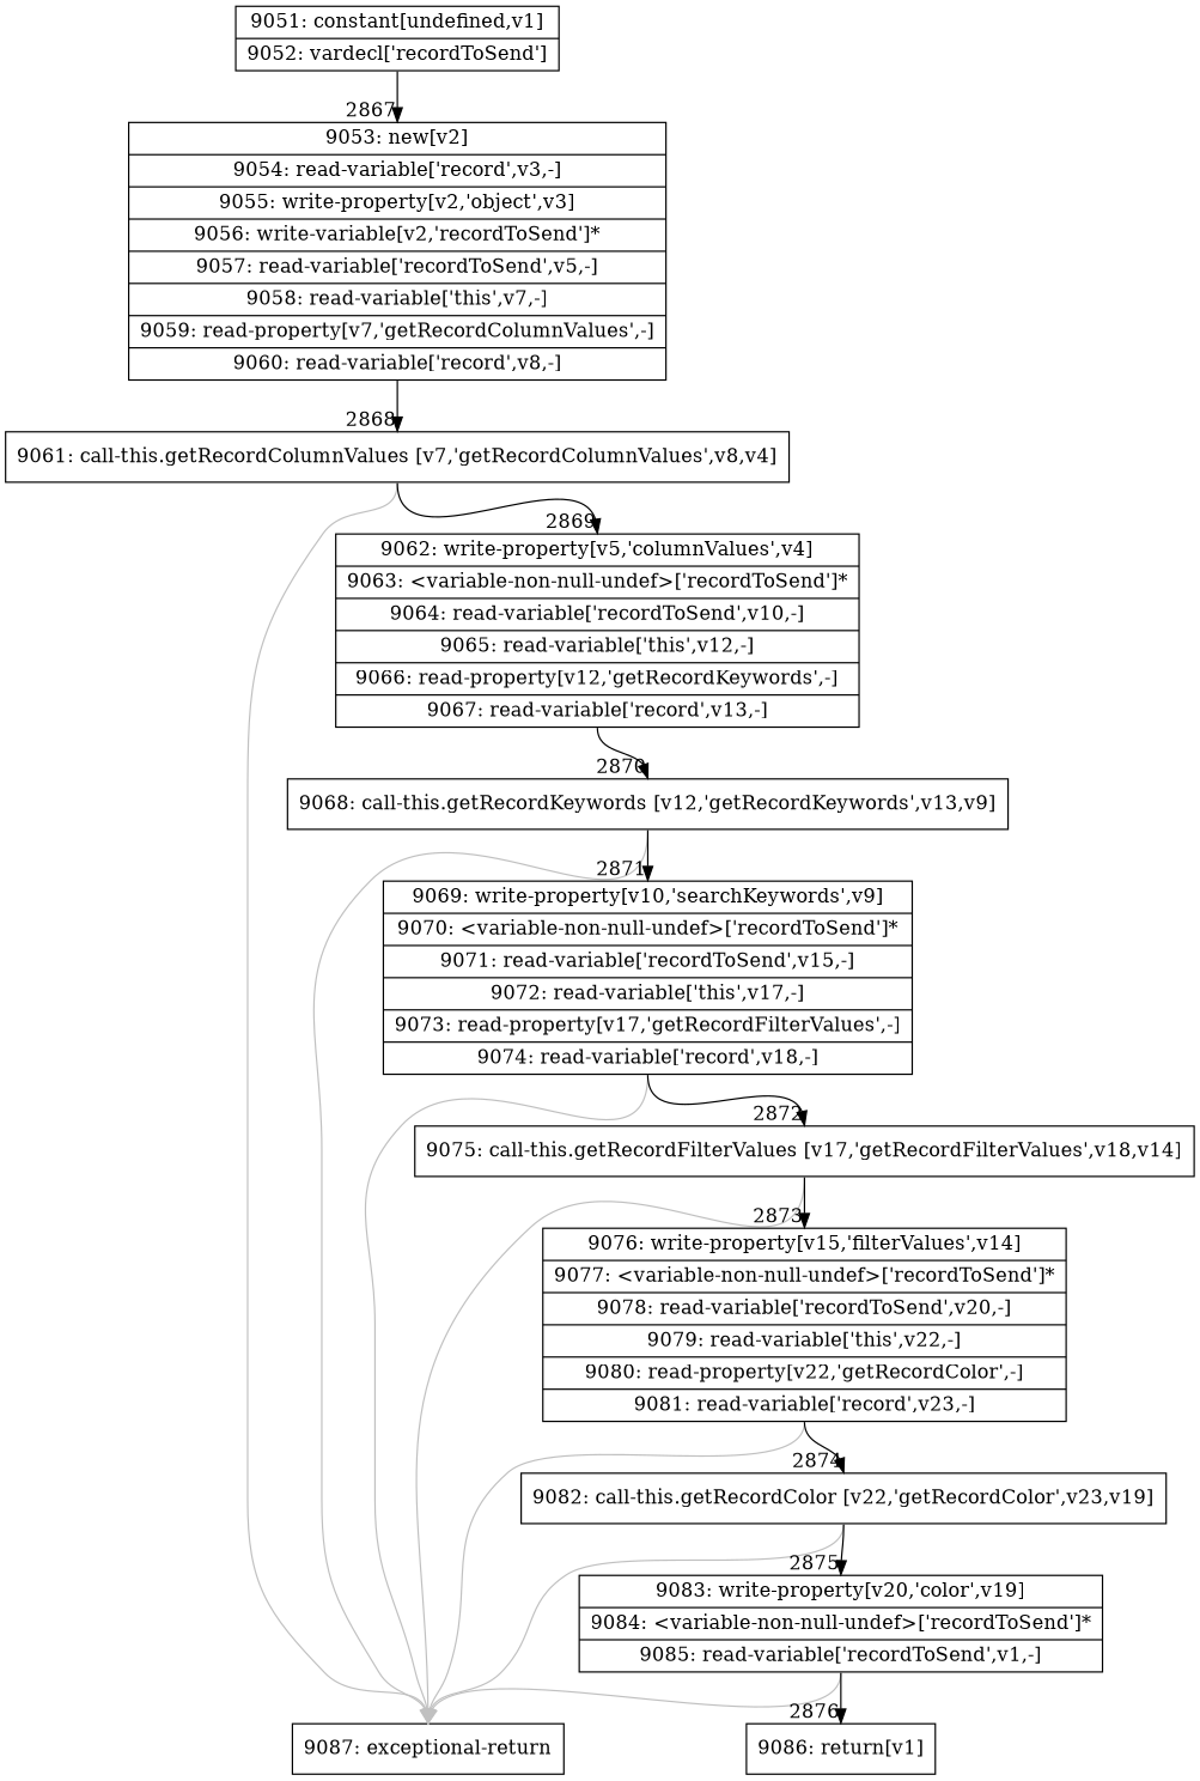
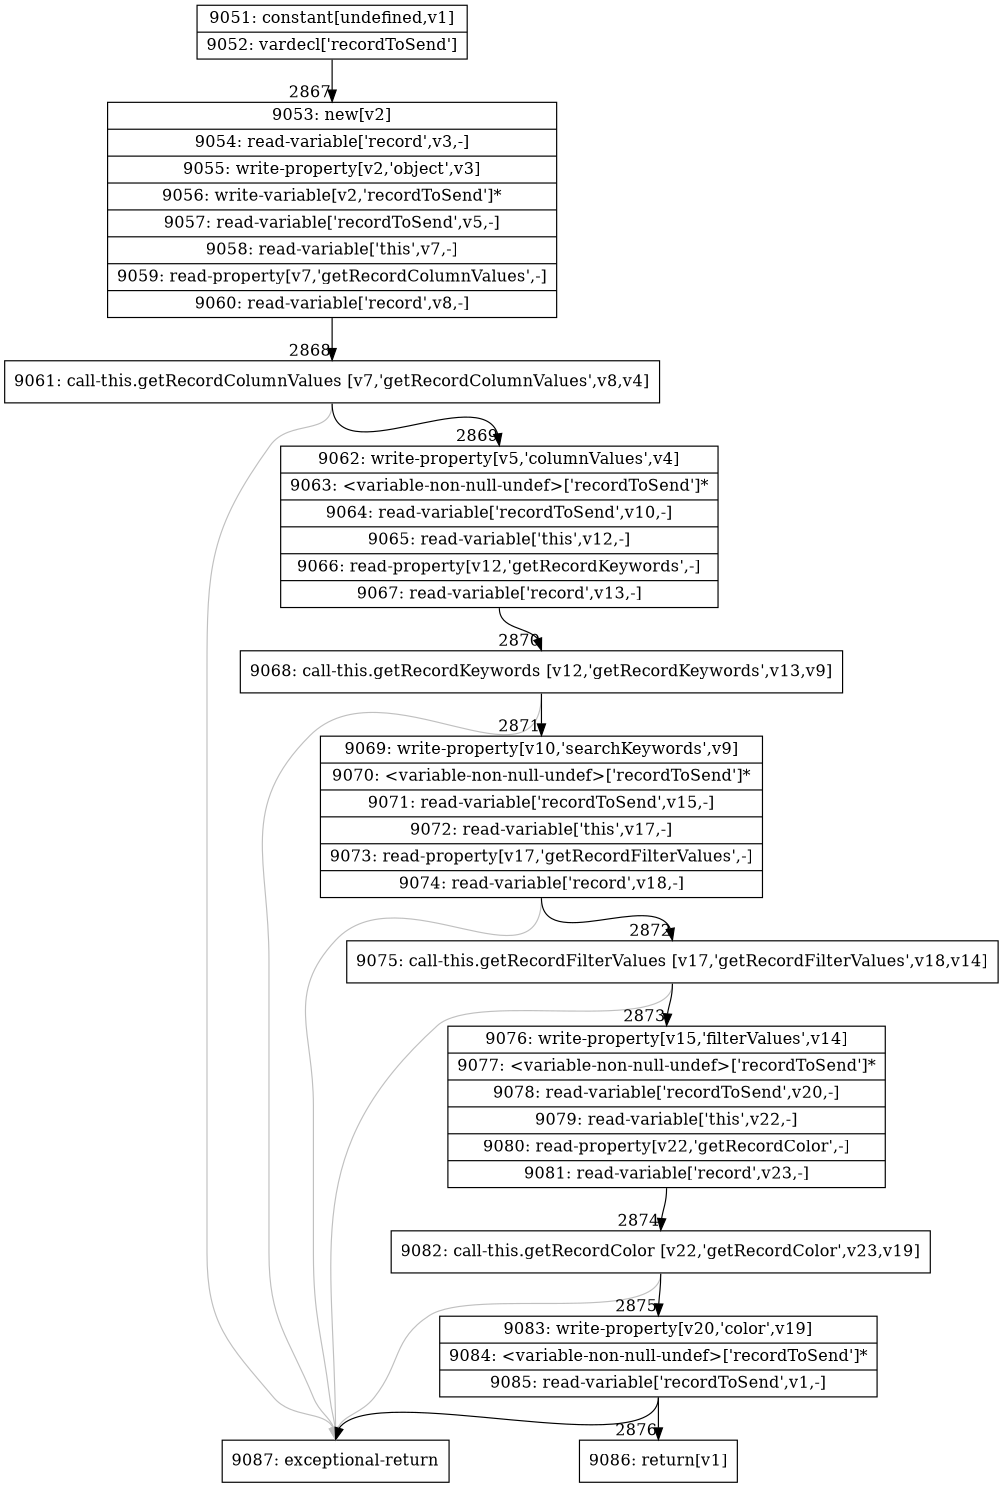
  digraph {
    rankdir=TD
    node [shape=record]
    edge [headport=n tailport=s]
    n1 [label="{9051: constant[undefined,v1]|9052: vardecl['recordToSend']}"]
    n2 [label="{9053: new[v2]|9054: read-variable['record',v3,-]|9055: write-property[v2,'object',v3]|9056: write-variable[v2,'recordToSend']*|9057: read-variable['recordToSend',v5,-]|9058: read-variable['this',v7,-]|9059: read-property[v7,'getRecordColumnValues',-]|9060: read-variable['record',v8,-]}"]
    n3 [label="{9061: call-this.getRecordColumnValues [v7,'getRecordColumnValues',v8,v4]}"]
    n4 [label="{9087: exceptional-return}"]
    n5 [label="{9062: write-property[v5,'columnValues',v4]|9063: \<variable-non-null-undef\>['recordToSend']*|9064: read-variable['recordToSend',v10,-]|9065: read-variable['this',v12,-]|9066: read-property[v12,'getRecordKeywords',-]|9067: read-variable['record',v13,-]}"]
    n6 [label="{9068: call-this.getRecordKeywords [v12,'getRecordKeywords',v13,v9]}"]
    n7 [label="{9069: write-property[v10,'searchKeywords',v9]|9070: \<variable-non-null-undef\>['recordToSend']*|9071: read-variable['recordToSend',v15,-]|9072: read-variable['this',v17,-]|9073: read-property[v17,'getRecordFilterValues',-]|9074: read-variable['record',v18,-]}"]
    n8 [label="{9075: call-this.getRecordFilterValues [v17,'getRecordFilterValues',v18,v14]}"]
    n9 [label="{9076: write-property[v15,'filterValues',v14]|9077: \<variable-non-null-undef\>['recordToSend']*|9078: read-variable['recordToSend',v20,-]|9079: read-variable['this',v22,-]|9080: read-property[v22,'getRecordColor',-]|9081: read-variable['record',v23,-]}"]
    n10 [label="{9082: call-this.getRecordColor [v22,'getRecordColor',v23,v19]}"]
    n11 [label="{9083: write-property[v20,'color',v19]|9084: \<variable-non-null-undef\>['recordToSend']*|9085: read-variable['recordToSend',v1,-]}"]
    n12 [label="{9086: return[v1]}"]
    n1 -> n2 [headlabel="      2867"]
    n2 -> n3 [headlabel="      2868"]
    n3 -> n4 [color=gray]
    n3 -> n5 [headlabel="      2869"]
    n5 -> n6 [headlabel="      2870"]
    n6 -> n4 [color=gray]
    n6 -> n7 [headlabel="      2871"]
    n7 -> n4 [color=gray]
    n7 -> n8 [headlabel="      2872"]
    n8 -> n4 [color=gray]
    n8 -> n9 [headlabel="      2873"]
-   n9 -> n4 [color=gray]
    n9 -> n10 [headlabel="      2874"]
    n10 -> n4 [color=gray]
    n10 -> n11 [headlabel="      2875"]
-   n11 -> n4 [color=gray]
+   n11 -> n4 [color=black]
    n11 -> n12 [headlabel="      2876"]
  }
